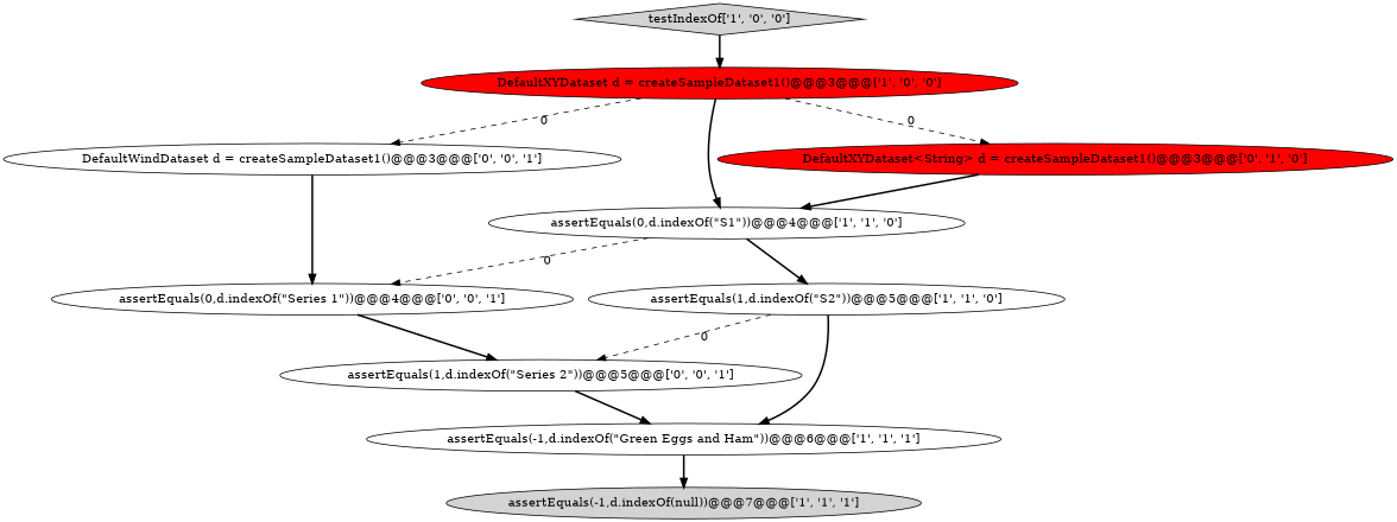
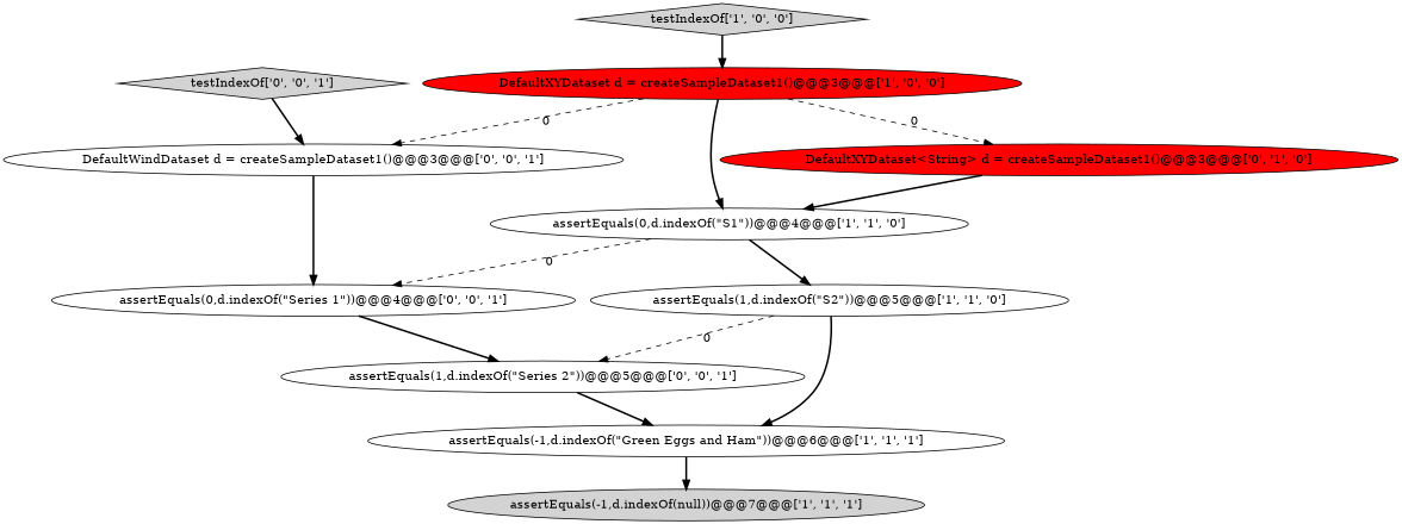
  digraph {
    node [fillcolor=white shape=ellipse style=filled]
    edge [style=bold]
    n1 [label="assertEquals(-1,d.indexOf(\"Green Eggs and Ham\"))@@@6@@@['1', '1', '1']"]
    n2 [fillcolor=lightgray label="assertEquals(-1,d.indexOf(null))@@@7@@@['1', '1', '1']"]
    n3 [label="assertEquals(0,d.indexOf(\"S1\"))@@@4@@@['1', '1', '0']"]
    n4 [label="assertEquals(0,d.indexOf(\"Series 1\"))@@@4@@@['0', '0', '1']"]
    n5 [label="assertEquals(1,d.indexOf(\"S2\"))@@@5@@@['1', '1', '0']"]
    n6 [label="assertEquals(1,d.indexOf(\"Series 2\"))@@@5@@@['0', '0', '1']"]
    n7 [fillcolor=red label="DefaultXYDataset<String> d = createSampleDataset1()@@@3@@@['0', '1', '0']"]
    n8 [fillcolor=lightgray label="testIndexOf['1', '0', '0']" shape=diamond]
    n9 [fillcolor=red label="DefaultXYDataset d = createSampleDataset1()@@@3@@@['1', '0', '0']"]
    n10 [label="DefaultWindDataset d = createSampleDataset1()@@@3@@@['0', '0', '1']"]
+   n11 [fillcolor=lightgray label="testIndexOf['0', '0', '1']" shape=diamond]
    n1 -> n2
    n3 -> n4 [label=0 style=dashed]
    n3 -> n5
    n4 -> n6
    n5 -> n1
    n5 -> n6 [label=0 style=dashed]
    n6 -> n1
    n7 -> n3
    n8 -> n9
    n9 -> n3
    n9 -> n7 [label=0 style=dashed]
    n9 -> n10 [label=0 style=dashed]
    n10 -> n4
+   n11 -> n10
  }
